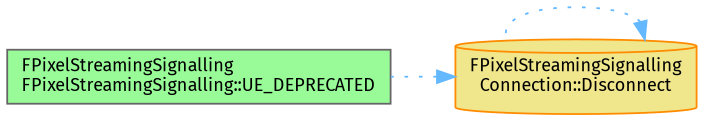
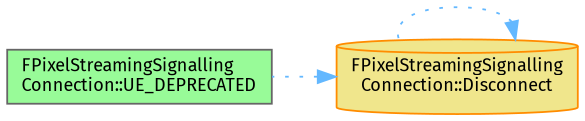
  digraph {
    rankdir=RL
    fontname="Fira Sans"
    node [fontname="Fira Sans" fontsize=10 style=filled]
    edge [color=steelblue1 dir=back fontname="Fira Sans" fontsize=10 labelfontname=Helvetica labelfontsize=10 style=dotted]
    n1 [color=darkorange fillcolor=khaki fontcolor=black height=0.2 label="FPixelStreamingSignalling\lConnection::Disconnect" shape=cylinder width=0.4]
-   n2 [color=gray40 fillcolor=palegreen height=0.2 label="FPixelStreamingSignalling\lFPixelStreamingSignalling::UE_DEPRECATED" shape=box width=0.4]
+   n2 [color=gray40 fillcolor=palegreen height=0.2 label="FPixelStreamingSignalling\lConnection::UE_DEPRECATED" shape=box width=0.4]
    n1 -> n1
    n1 -> n2
  }
